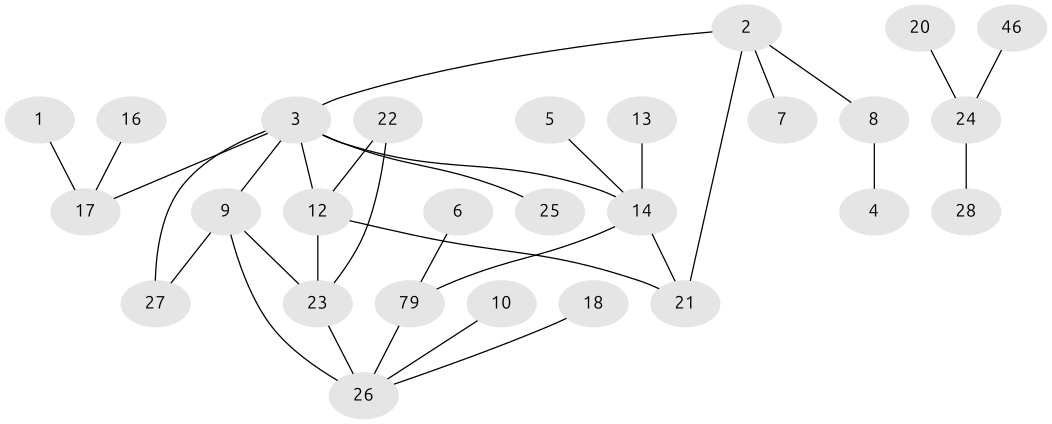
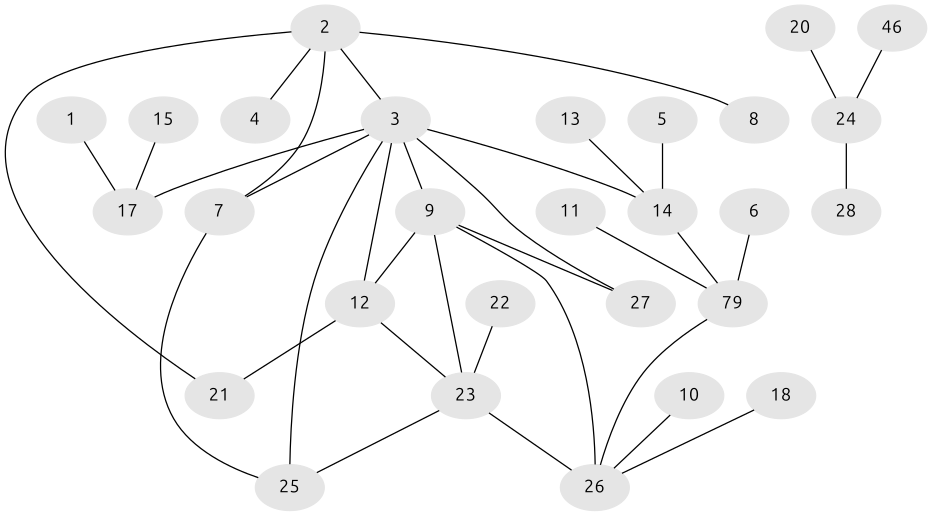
  graph {
    fontname=Ubuntu
    node [color=gray90 fontname=Ubuntu style=filled]
    edge [fontname=Ubuntu weight=1.0]
    1
    17
    2
    3
    4
    7
    8
    21
    9
    12
    14
    27
    25
    23
    26
    n16 [label=79]
    20
    24
    5
    6
    10
+   11
    13
-   15 [label=16]
+   15
    n25 [label=46]
    28
    18
    22
    1 -- 17
    2 -- 3
-   8 -- 4
+   2 -- 4
    2 -- 7
    2 -- 8
    2 -- 21
    3 -- 17
+   3 -- 7
    3 -- 9
    3 -- 12
    3 -- 14
    3 -- 27
    3 -- 25
-   22 -- 12
+   7 -- 25
+   9 -- 12
    9 -- 27
    9 -- 23
    9 -- 26
    12 -- 21
    12 -- 23
-   14 -- 21
    14 -- n16
+   23 -- 25
    23 -- 26 [weight=2.0]
    n16 -- 26
    20 -- 24
    24 -- 28
    5 -- 14
    6 -- n16
    10 -- 26
+   11 -- n16
    13 -- 14
    15 -- 17
    n25 -- 24
    18 -- 26
    22 -- 23
  }
